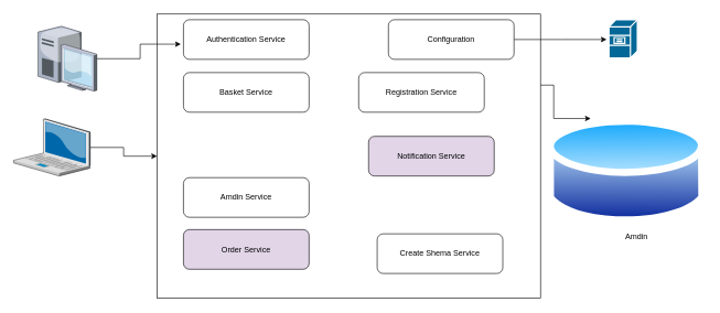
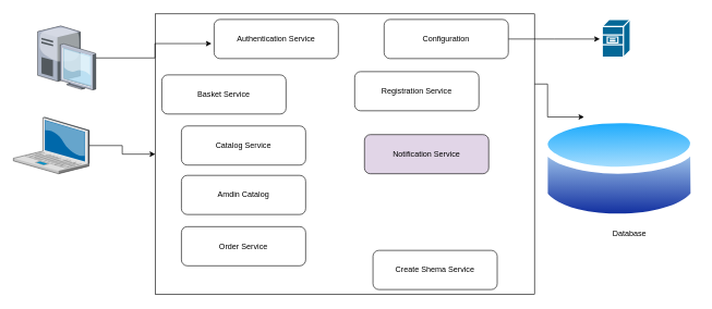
  <mxCell id="0" />
  <mxCell id="1" parent="0" />
  <mxCell id="2" style="edgeStyle=orthogonalEdgeStyle;rounded=0;orthogonalLoop=1;jettySize=auto;html=1;exitX=1;exitY=0.25;exitDx=0;exitDy=0;entryX=0.25;entryY=0;entryDx=0;entryDy=0;" edge="1" parent="1" source="3" target="8"><mxGeometry relative="1" as="geometry"><mxPoint x="837" y="128" as="targetPoint" /></mxGeometry></mxCell>
  <mxCell id="3" value="" style="rounded=0;whiteSpace=wrap;html=1;" vertex="1" parent="1"><mxGeometry x="237" y="20.5" width="580" height="430" as="geometry" /></mxCell>
  <mxCell id="4" style="edgeStyle=orthogonalEdgeStyle;rounded=0;orthogonalLoop=1;jettySize=auto;html=1;" edge="1" parent="1" source="5" target="3"><mxGeometry relative="1" as="geometry"><mxPoint x="227" y="69" as="targetPoint" /></mxGeometry></mxCell>
  <mxCell id="5" value="" style="verticalLabelPosition=bottom;aspect=fixed;html=1;verticalAlign=top;strokeColor=none;align=center;outlineConnect=0;shape=mxgraph.citrix.laptop_2;" parent="1" vertex="1"><mxGeometry x="20" y="179" width="116" height="86.5" as="geometry" /></mxCell>
  <mxCell id="6" style="edgeStyle=orthogonalEdgeStyle;rounded=0;orthogonalLoop=1;jettySize=auto;html=1;entryX=-0.021;entryY=0.617;entryDx=0;entryDy=0;entryPerimeter=0;" edge="1" parent="1" source="7" target="12"><mxGeometry relative="1" as="geometry" /></mxCell>
  <mxCell id="7" value="" style="verticalLabelPosition=bottom;aspect=fixed;html=1;verticalAlign=top;strokeColor=none;align=center;outlineConnect=0;shape=mxgraph.citrix.desktop;" parent="1" vertex="1"><mxGeometry x="57" y="39" width="89" height="98" as="geometry" /></mxCell>
  <mxCell id="8" value="" style="aspect=fixed;perimeter=ellipsePerimeter;html=1;align=center;shadow=0;dashed=0;spacingTop=3;image;image=img/lib/active_directory/database.svg;" parent="1" vertex="1"><mxGeometry x="827" y="169" width="240" height="177.62" as="geometry" /></mxCell>
- <mxCell id="9" value="Amdin" style="text;html=1;align=center;verticalAlign=middle;resizable=0;points=[];autosize=1;" parent="1" vertex="1"><mxGeometry x="927" y="346.62" width="70" height="20" as="geometry" /></mxCell>
+ <mxCell id="9" value="Database" style="text;html=1;align=center;verticalAlign=middle;resizable=0;points=[];autosize=1;" parent="1" vertex="1"><mxGeometry x="927" y="346.62" width="70" height="20" as="geometry" /></mxCell>
  <mxCell id="10" style="edgeStyle=orthogonalEdgeStyle;rounded=0;orthogonalLoop=1;jettySize=auto;html=1;" edge="1" parent="1" source="11"><mxGeometry relative="1" as="geometry"><mxPoint x="917" y="59" as="targetPoint" /></mxGeometry></mxCell>
  <mxCell id="11" value="Configuration" style="rounded=1;whiteSpace=wrap;html=1;" vertex="1" parent="1"><mxGeometry x="587" y="29" width="190" height="60" as="geometry" /></mxCell>
- <mxCell id="12" value="Authentication Service" style="rounded=1;whiteSpace=wrap;html=1;" vertex="1" parent="1"><mxGeometry x="277" y="29" width="190" height="60" as="geometry" /></mxCell>
- <mxCell id="14" value="Basket Service" style="rounded=1;whiteSpace=wrap;html=1;" vertex="1" parent="1"><mxGeometry x="277" y="109" width="190" height="60" as="geometry" /></mxCell>
- <mxCell id="15" value="Create Shema Service" style="rounded=1;whiteSpace=wrap;html=1;" vertex="1" parent="1"><mxGeometry x="570" y="353" width="190" height="60" as="geometry" /></mxCell>
+ <mxCell id="12" value="Authentication Service" style="rounded=1;whiteSpace=wrap;html=1;" vertex="1" parent="1"><mxGeometry x="327" y="29" width="190" height="60" as="geometry" /></mxCell>
+ <mxCell id="13" value="Catalog Service" style="rounded=1;whiteSpace=wrap;html=1;" vertex="1" parent="1"><mxGeometry x="277" y="192.25" width="190" height="60" as="geometry" /></mxCell>
+ <mxCell id="14" value="Basket Service" style="rounded=1;whiteSpace=wrap;html=1;" vertex="1" parent="1"><mxGeometry x="247" y="114" width="190" height="60" as="geometry" /></mxCell>
+ <mxCell id="15" value="Create Shema Service" style="rounded=1;whiteSpace=wrap;html=1;" vertex="1" parent="1"><mxGeometry x="570" y="383" width="190" height="60" as="geometry" /></mxCell>
  <mxCell id="16" value="Notification Service" style="rounded=1;whiteSpace=wrap;html=1;fillColor=#e1d5e7;" vertex="1" parent="1"><mxGeometry x="557" y="205.5" width="190" height="60" as="geometry" /></mxCell>
- <mxCell id="17" value="Order Service" style="rounded=1;whiteSpace=wrap;html=1;fillColor=#e1d5e7;" vertex="1" parent="1"><mxGeometry x="277" y="346.62" width="190" height="60" as="geometry" /></mxCell>
- <mxCell id="18" value="Amdin Service" style="rounded=1;whiteSpace=wrap;html=1;" vertex="1" parent="1"><mxGeometry x="277" y="268" width="190" height="60" as="geometry" /></mxCell>
+ <mxCell id="17" value="Order Service" style="rounded=1;whiteSpace=wrap;html=1;" vertex="1" parent="1"><mxGeometry x="277" y="346.62" width="190" height="60" as="geometry" /></mxCell>
+ <mxCell id="18" value="Amdin Catalog" style="rounded=1;whiteSpace=wrap;html=1;" vertex="1" parent="1"><mxGeometry x="277" y="268" width="190" height="60" as="geometry" /></mxCell>
  <mxCell id="19" value="" style="shape=mxgraph.cisco.servers.file_server;html=1;dashed=0;fillColor=#036897;strokeColor=#ffffff;strokeWidth=2;verticalLabelPosition=bottom;verticalAlign=top" vertex="1" parent="1"><mxGeometry x="920.5" y="29" width="43" height="58" as="geometry" /></mxCell>
  <mxCell id="20" value="Registration Service" style="rounded=1;whiteSpace=wrap;html=1;" vertex="1" parent="1"><mxGeometry x="542" y="109" width="190" height="60" as="geometry" /></mxCell>
